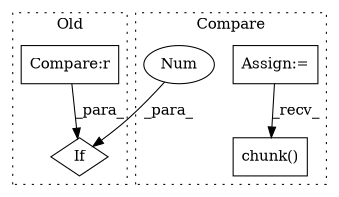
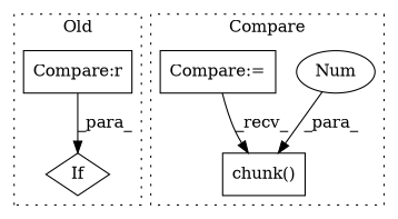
  digraph {
    node [shape=box]
    n1 [a=96 l=8 label=If s=4701 shape=diamond]
    n2 [a=40 l=65 label="Compare:r" s=4559]
    n3 [a=75 l="10,9" label="chunk()" s="6070,6081"]
    n4 [a=76 l=1 label=Num s=6080 shape=ellipse]
-   n5 [a=68 l=3 label="Assign:=" s=5507]
+   n5 [a=68 l=3 label="Compare:=" s=5507]
    subgraph cluster_1 {
      label=Old
      style=dotted
      n1
      n2
    }
    subgraph cluster_2 {
      label=Compare
      style=dotted
      n3
      n4
      n5
    }
    n2 -> n1 [label=_para_]
-   n4 -> n1 [label=_para_]
+   n4 -> n3 [label=_para_]
    n5 -> n3 [label=_recv_]
  }
